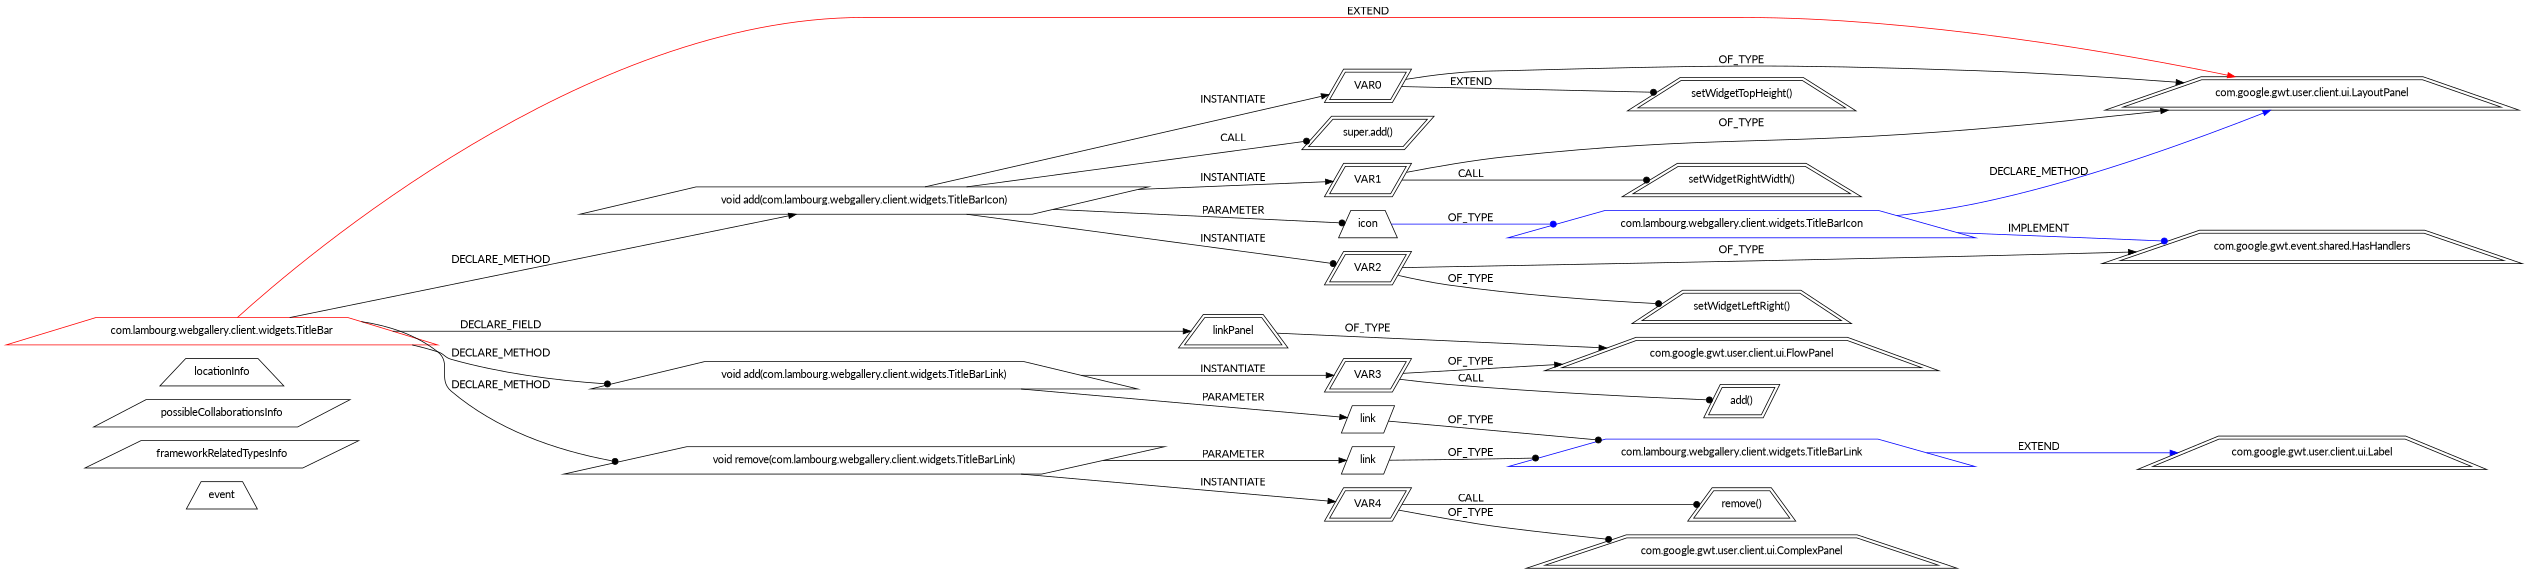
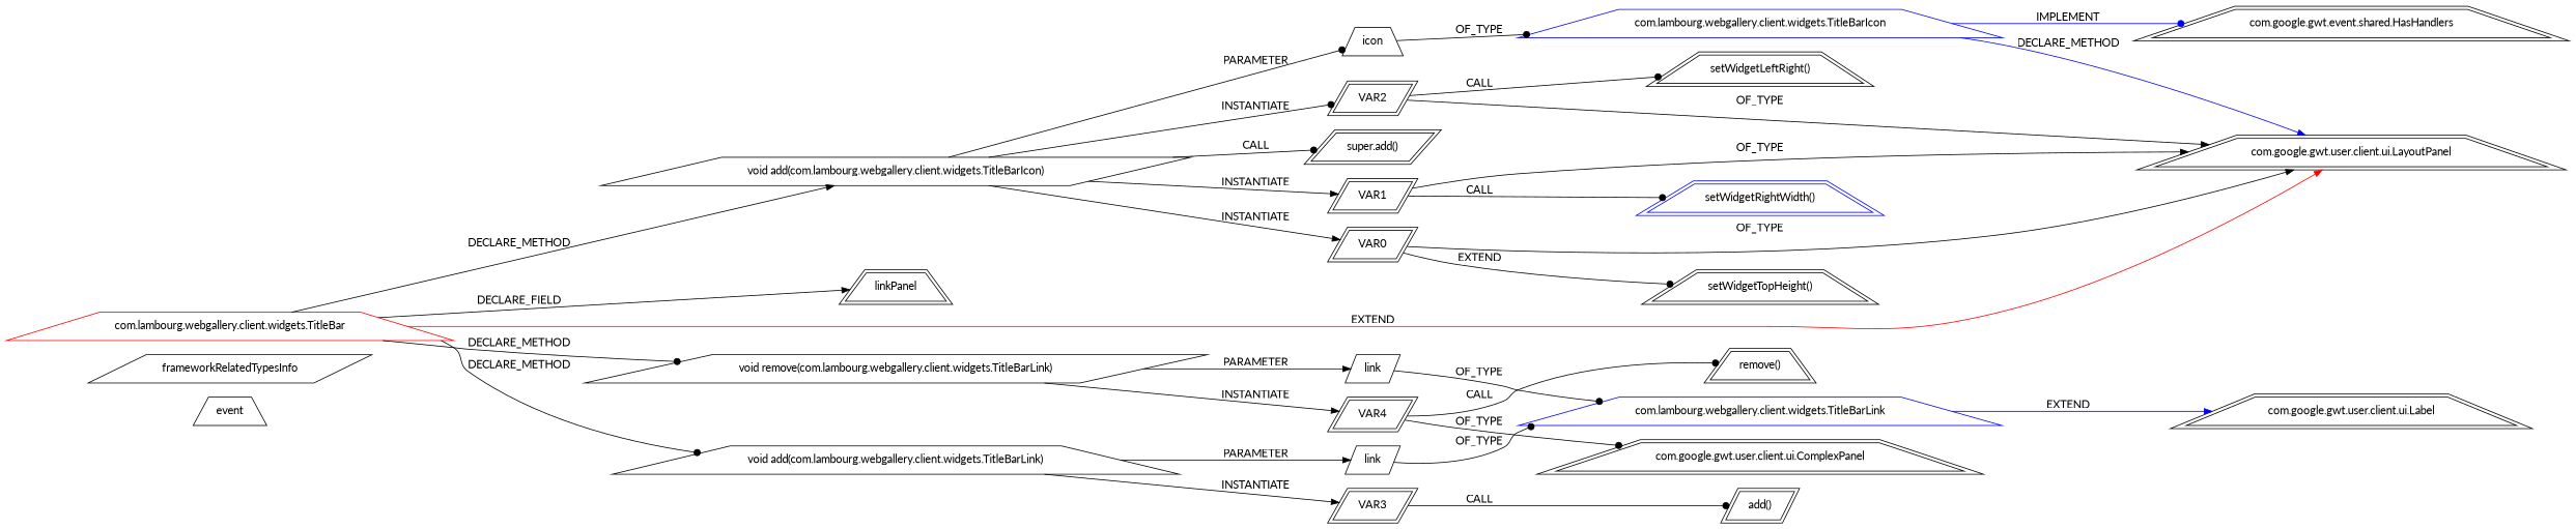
  digraph {
    fontname=Lato
    rankdir=LR
    node [fontname=Lato shape=trapezium isFrameworkType=true vertexType=VARIABLE_EXPRESION peripheries=2]
    edge [arrowhead=normal fontname=Lato]
    n1 [category=extension_graph graphId=3586 isAnonymous=false label=event possibleRelation=true isFrameworkType="" vertexType="" peripheries=""]
    frameworkRelatedTypesInfo [0="com.google.gwt.user.client.ui.LayoutPanel" shape=parallelogram isFrameworkType="" vertexType="" peripheries=""]
-   possibleCollaborationsInfo [0="3586~CLIENT_METHOD_DECLARATION-PARAMETER_DECLARATION-~com.google.gwt.user.client.ui.LayoutPanel ~com.google.gwt.user.client.ui.LayoutPanel com.google.gwt.event.shared.HasHandlers ~false~false" 1="3586~CLIENT_METHOD_DECLARATION-PARAMETER_DECLARATION-CLIENT_METHOD_DECLARATION-PARAMETER_DECLARATION-~com.google.gwt.user.client.ui.LayoutPanel ~com.google.gwt.user.client.ui.Label ~false~false" shape=parallelogram isFrameworkType="" vertexType="" peripheries=""]
-   locationInfo [contextSignature=TitleBar filePath="/lambourg-WebGallery/WebGallery-master/client/src/com/lambourg/webgallery/client/widgets/TitleBar.java" graphId=3586 projectName="lambourg-WebGallery" isFrameworkType="" vertexType="" peripheries=""]
    n5 [color=red isFrameworkType=false label="com.lambourg.webgallery.client.widgets.TitleBar" vertexType=ROOT_CLIENT_CLASS_DECLARATION peripheries=""]
    n6 [label="com.google.gwt.user.client.ui.LayoutPanel" vertexType=FRAMEWORK_CLASS_TYPE]
    n7 [label=linkPanel vertexType=FIELD_DECLARATION]
    n8 [isFrameworkType=false label="void add(com.lambourg.webgallery.client.widgets.TitleBarIcon)" shape=parallelogram vertexType=CLIENT_METHOD_DECLARATION peripheries=""]
    n9 [isFrameworkType=false label="void add(com.lambourg.webgallery.client.widgets.TitleBarLink)" vertexType=CLIENT_METHOD_DECLARATION peripheries=""]
    n10 [isFrameworkType=false label="void remove(com.lambourg.webgallery.client.widgets.TitleBarLink)" shape=parallelogram vertexType=CLIENT_METHOD_DECLARATION peripheries=""]
-   n11 [label="com.google.gwt.user.client.ui.FlowPanel" vertexType=FRAMEWORK_CLASS_TYPE]
    n12 [isFrameworkType=false label=icon vertexType=PARAMETER_DECLARATION peripheries=""]
    n13 [label="super.add()" shape=parallelogram vertexType=SUPER_CALL]
    n14 [label=VAR0 shape=parallelogram]
    n15 [label=VAR1 shape=parallelogram]
    n16 [label=VAR2 shape=parallelogram]
    n17 [isFrameworkType=false label=link shape=parallelogram vertexType=PARAMETER_DECLARATION peripheries=""]
    n18 [label=VAR3 shape=parallelogram]
    n19 [isFrameworkType=false label=link shape=parallelogram vertexType=PARAMETER_DECLARATION peripheries=""]
    n20 [label=VAR4 shape=parallelogram]
    n21 [color=blue isFrameworkType=false label="com.lambourg.webgallery.client.widgets.TitleBarIcon" vertexType=REFERENCE_CLIENT_CLASS_DECLARATION peripheries=""]
    n22 [label="setWidgetTopHeight()" vertexType=INSIDE_CALL]
-   n23 [label="setWidgetRightWidth()" vertexType=INSIDE_CALL]
+   n23 [label="setWidgetRightWidth()" vertexType=INSIDE_CALL color=blue]
    n24 [label="setWidgetLeftRight()" vertexType=INSIDE_CALL]
    n25 [label="com.google.gwt.event.shared.HasHandlers" vertexType=FRAMEWORK_INTERFACE_TYPE]
    n26 [color=blue isFrameworkType=false label="com.lambourg.webgallery.client.widgets.TitleBarLink" vertexType=REFERENCE_CLIENT_CLASS_DECLARATION peripheries=""]
    n27 [label="add()" shape=parallelogram vertexType=INSIDE_CALL]
    n28 [label="com.google.gwt.user.client.ui.Label" vertexType=FRAMEWORK_CLASS_TYPE]
    n29 [label="com.google.gwt.user.client.ui.ComplexPanel" vertexType=FRAMEWORK_CLASS_TYPE]
    n30 [label="remove()" vertexType=INSIDE_CALL]
    n5 -> n6 [color=red label=EXTEND]
    n5 -> n7 [label=DECLARE_FIELD]
    n5 -> n8 [label=DECLARE_METHOD]
    n5 -> n9 [arrowhead=dot label=DECLARE_METHOD]
    n5 -> n10 [arrowhead=dot label=DECLARE_METHOD]
-   n7 -> n11 [label=OF_TYPE]
    n8 -> n12 [arrowhead=dot label=PARAMETER]
    n8 -> n13 [arrowhead=dot label=CALL]
    n8 -> n14 [label=INSTANTIATE]
    n8 -> n15 [label=INSTANTIATE]
    n8 -> n16 [arrowhead=dot label=INSTANTIATE]
    n9 -> n17 [label=PARAMETER]
    n9 -> n18 [label=INSTANTIATE]
    n10 -> n19 [label=PARAMETER]
    n10 -> n20 [label=INSTANTIATE]
-   n12 -> n21 [arrowhead=dot label=OF_TYPE color=blue]
+   n12 -> n21 [arrowhead=dot label=OF_TYPE]
    n14 -> n6 [label=OF_TYPE]
    n14 -> n22 [arrowhead=dot label=EXTEND]
    n15 -> n6 [label=OF_TYPE]
    n15 -> n23 [arrowhead=dot label=CALL]
-   n16 -> n25 [label=OF_TYPE]
-   n16 -> n24 [arrowhead=dot label=OF_TYPE]
+   n16 -> n6 [label=OF_TYPE]
+   n16 -> n24 [arrowhead=dot label=CALL]
    n17 -> n26 [arrowhead=dot label=OF_TYPE]
-   n18 -> n11 [label=OF_TYPE]
    n18 -> n27 [arrowhead=dot label=CALL]
    n19 -> n26 [arrowhead=dot label=OF_TYPE]
    n20 -> n29 [arrowhead=dot label=OF_TYPE]
    n20 -> n30 [arrowhead=dot label=CALL]
    n21 -> n6 [color=blue label=DECLARE_METHOD]
    n21 -> n25 [arrowhead=dot color=blue label=IMPLEMENT]
    n26 -> n28 [color=blue label=EXTEND]
  }
